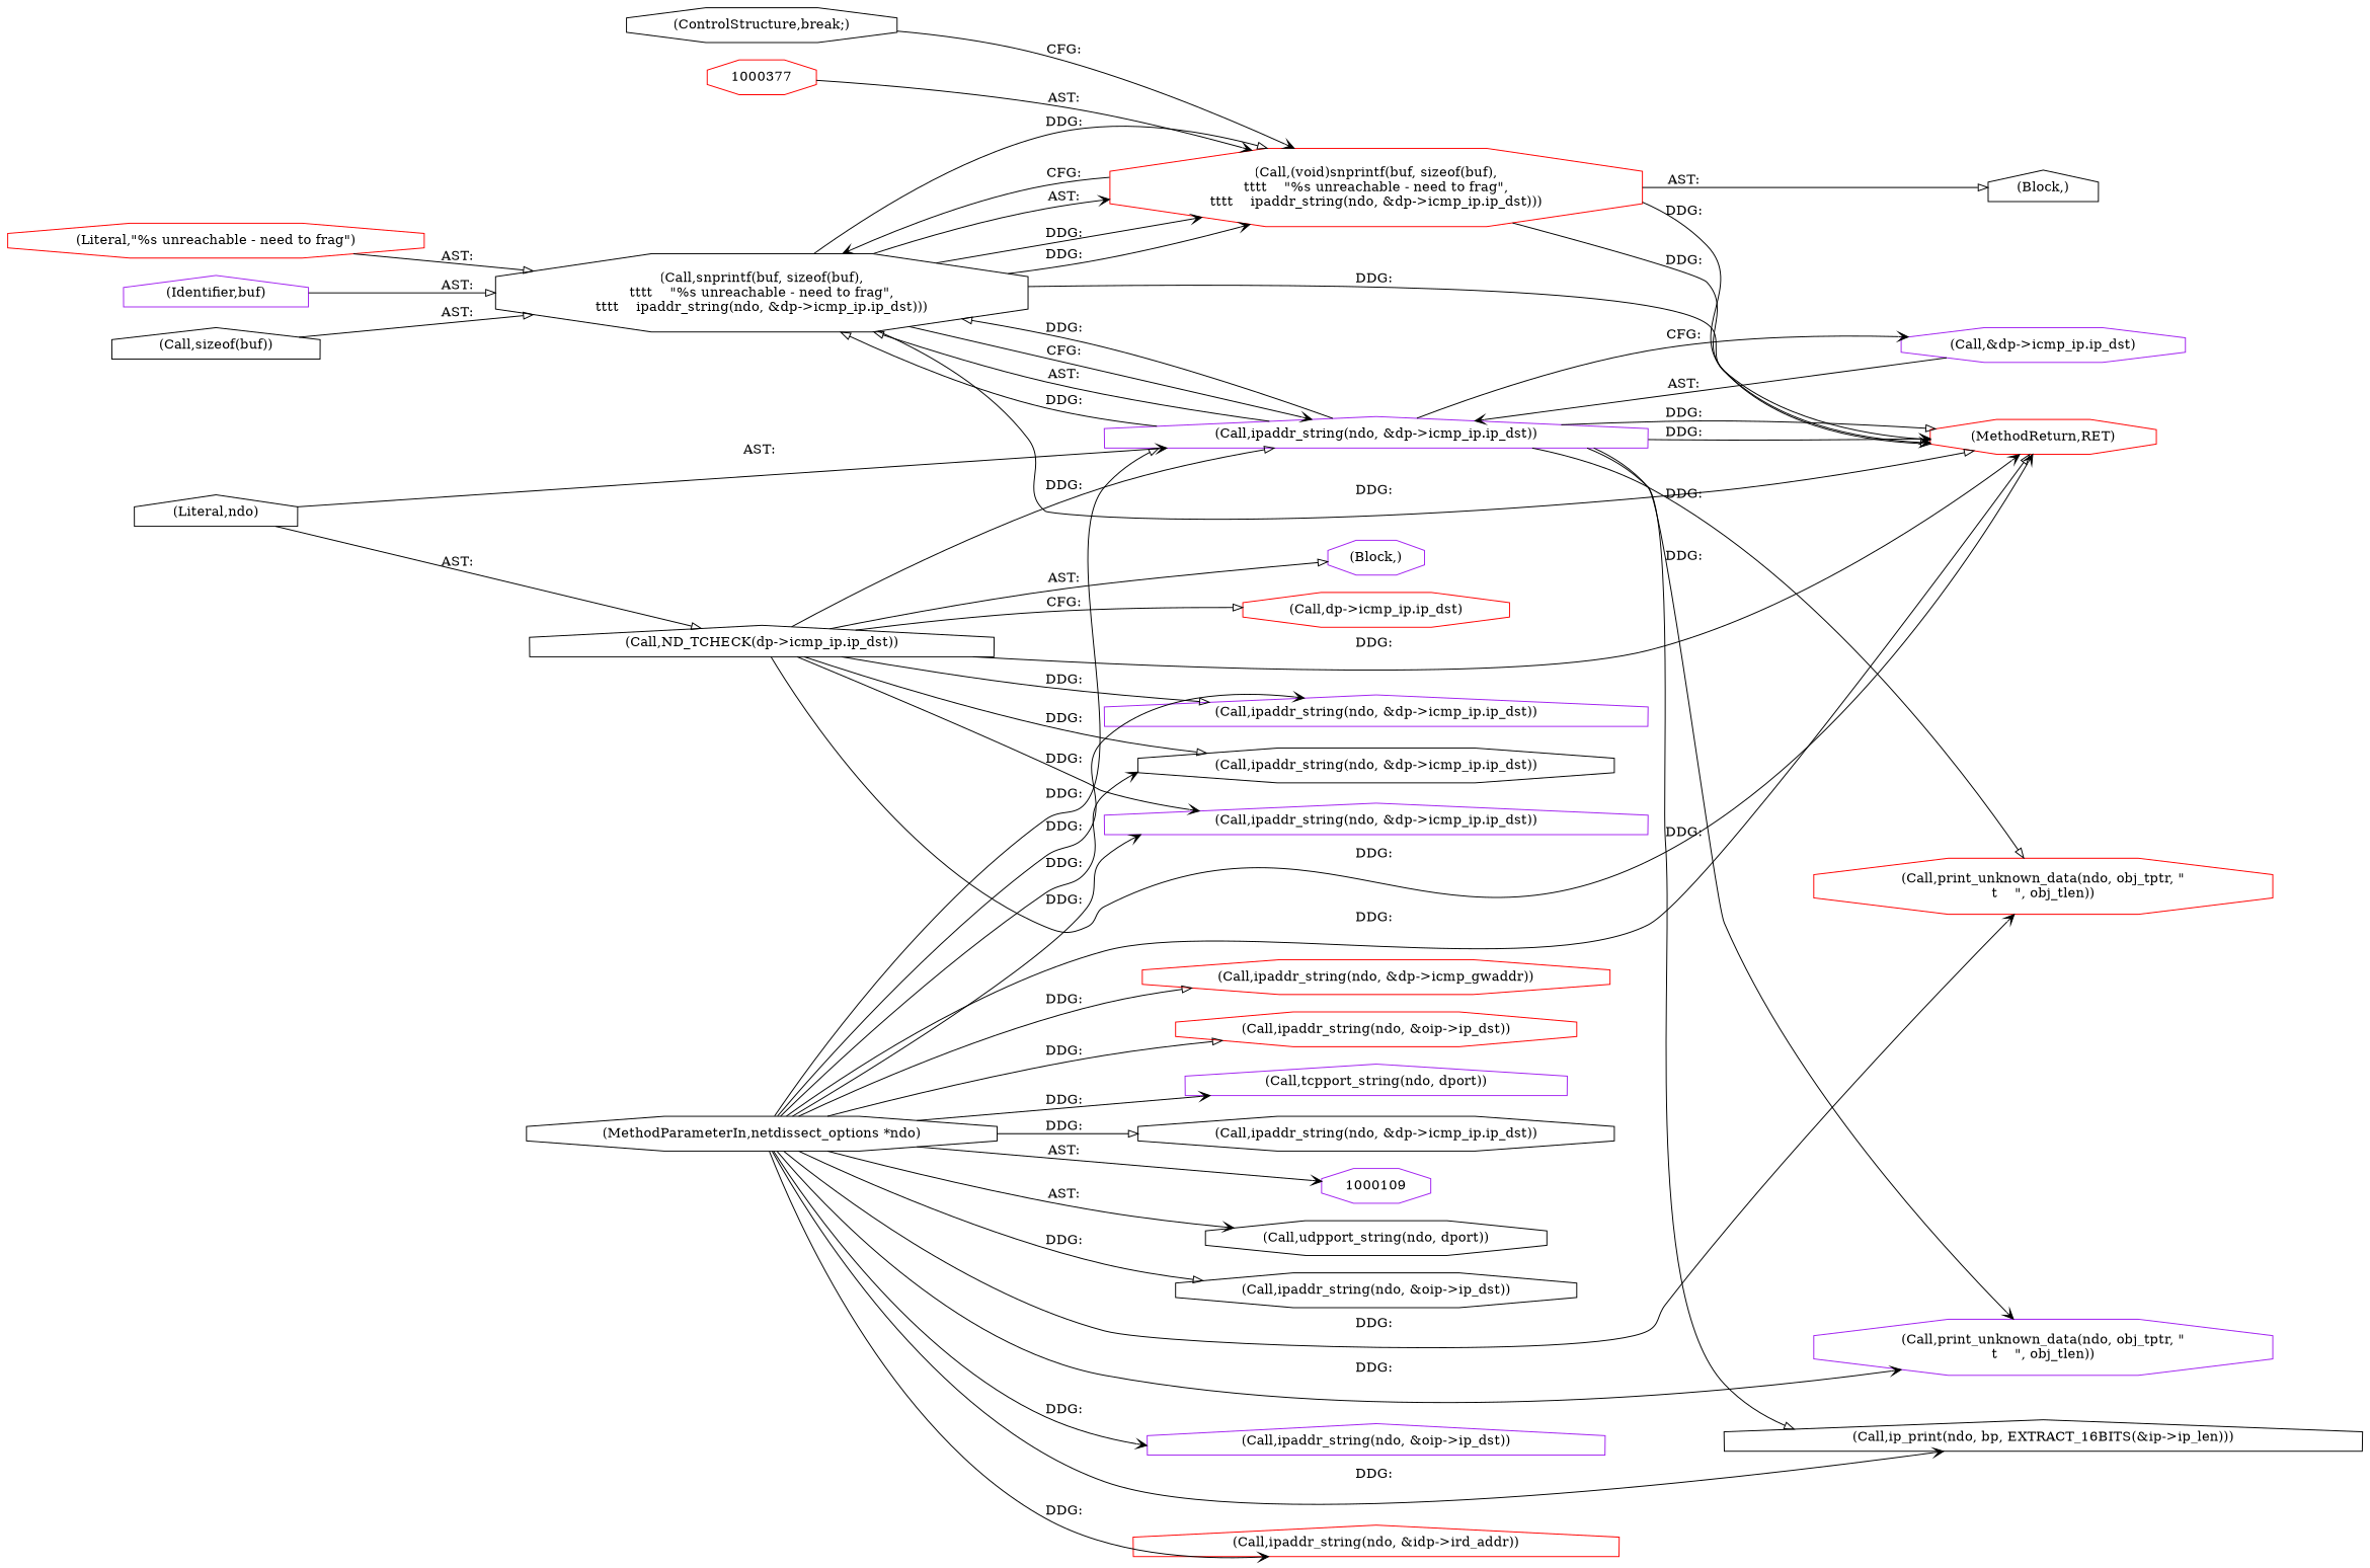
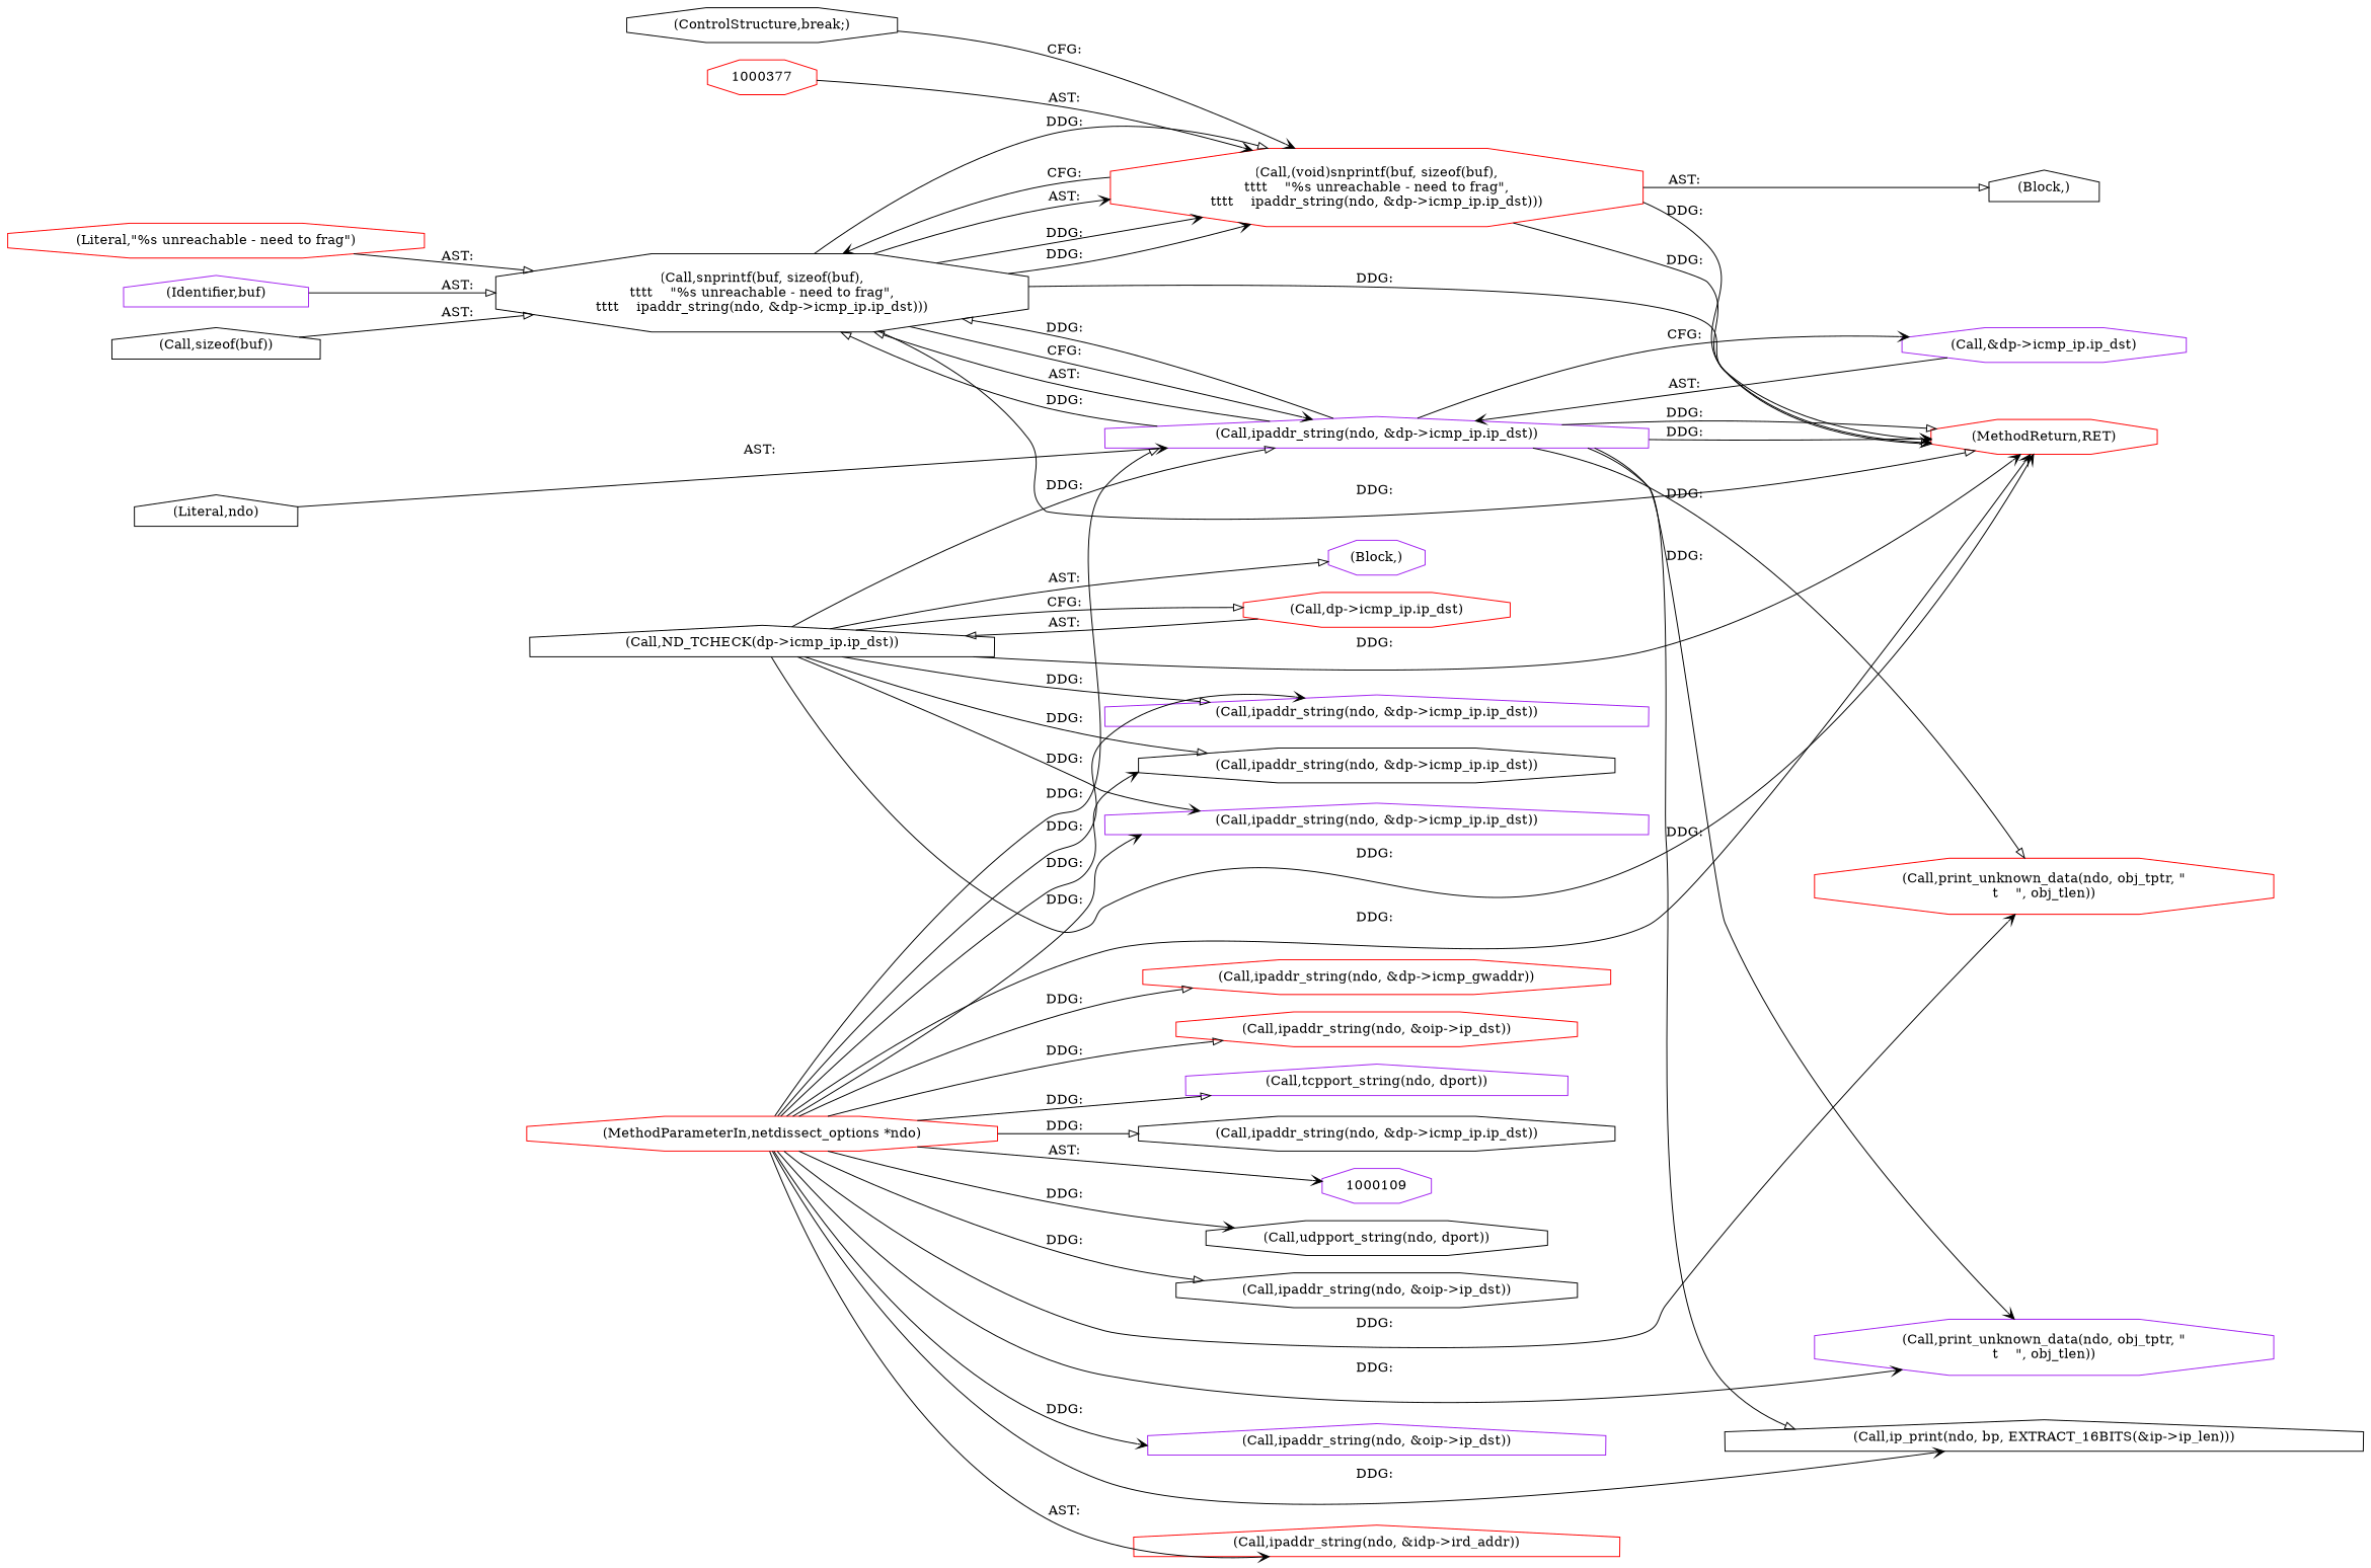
  digraph {
    rankdir=LR
    node [color=black shape=octagon]
    edge [arrowhead=vee]
    n1 [label="(Call,snprintf(buf, sizeof(buf),\n\t\t\t\t    \"%s unreachable - need to frag\",\n\t\t\t\t    ipaddr_string(ndo, &dp->icmp_ip.ip_dst)))"]
    n2 [color=purple label="(Call,ipaddr_string(ndo, &dp->icmp_ip.ip_dst))" shape=house]
    n3 [color=red label="(Call,(void)snprintf(buf, sizeof(buf),\n\t\t\t\t    \"%s unreachable - need to frag\",\n\t\t\t\t    ipaddr_string(ndo, &dp->icmp_ip.ip_dst)))"]
    n4 [color=red label="(MethodReturn,RET)"]
    n5 [color=purple label="(Call,&dp->icmp_ip.ip_dst)"]
    n6 [label="(Call,ip_print(ndo, bp, EXTRACT_16BITS(&ip->ip_len)))" shape=house]
    n7 [color=red label="(Call,print_unknown_data(ndo, obj_tptr, \"\n\t    \", obj_tlen))"]
    n8 [color=purple label="(Call,print_unknown_data(ndo, obj_tptr, \"\n\t    \", obj_tlen))"]
    n9 [label="(Block,)" shape=house]
-   n10 [label="(MethodParameterIn,netdissect_options *ndo)"]
+   n10 [color=red label="(MethodParameterIn,netdissect_options *ndo)"]
    n11 [label="(Call,ipaddr_string(ndo, &dp->icmp_ip.ip_dst))"]
    n12 [label="(Call,udpport_string(ndo, dport))"]
    n13 [label="(Call,ipaddr_string(ndo, &oip->ip_dst))"]
    n14 [color=purple label="(Call,ipaddr_string(ndo, &dp->icmp_ip.ip_dst))" shape=house]
    n15 [color=purple label="(Call,ipaddr_string(ndo, &oip->ip_dst))" shape=house]
    n16 [color=red label="(Call,ipaddr_string(ndo, &idp->ird_addr))" shape=house]
    n17 [color=red label="(Call,ipaddr_string(ndo, &dp->icmp_gwaddr))"]
    n18 [color=red label="(Call,ipaddr_string(ndo, &oip->ip_dst))"]
    n19 [color=purple label="(Call,tcpport_string(ndo, dport))" shape=house]
    n20 [color=purple label="(Call,ipaddr_string(ndo, &dp->icmp_ip.ip_dst))" shape=house]
    n21 [label="(Call,ipaddr_string(ndo, &dp->icmp_ip.ip_dst))"]
    1000109 [color=purple]
    n23 [label="(Call,ND_TCHECK(dp->icmp_ip.ip_dst))" shape=house]
    n24 [color=purple label="(Block,)"]
    n25 [color=red label="(Call,dp->icmp_ip.ip_dst)"]
    n26 [label="(Call,sizeof(buf))" shape=house]
    n27 [color=red label="(Literal,\"%s unreachable - need to frag\")"]
    n28 [label="(Literal,ndo)" shape=house]
    n29 [color=purple label="(Identifier,buf)" shape=house]
    n30 [label="(ControlStructure,break;)"]
    1000377 [color=red]
    n1 -> n2 [label="CFG: "]
    n1 -> n3 [label="AST: "]
    n1 -> n3 [label="DDG: "]
    n1 -> n3 [label="DDG: "]
    n1 -> n3 [arrowhead=onormal label="DDG: "]
    n1 -> n4 [arrowhead=onormal label="DDG: "]
    n1 -> n4 [label="DDG: "]
    n2 -> n1 [arrowhead=onormal label="AST: "]
    n2 -> n1 [arrowhead=onormal label="DDG: "]
    n2 -> n1 [arrowhead=onormal label="DDG: "]
    n2 -> n4 [arrowhead=onormal label="DDG: "]
    n2 -> n4 [label="DDG: "]
    n2 -> n5 [label="CFG: "]
    n2 -> n6 [arrowhead=onormal label="DDG: "]
    n2 -> n7 [arrowhead=onormal label="DDG: "]
    n2 -> n8 [label="DDG: "]
    n3 -> n1 [label="CFG: "]
    n3 -> n4 [arrowhead=onormal label="DDG: "]
    n3 -> n4 [label="DDG: "]
    n3 -> n9 [arrowhead=onormal label="AST: "]
    n5 -> n2 [label="AST: "]
    n10 -> n2 [arrowhead=onormal label="DDG: "]
-   n10 -> n4 [arrowhead=onormal label="DDG: "]
+   n10 -> n4 [label="DDG: "]
    n10 -> n6 [label="DDG: "]
    n10 -> n7 [label="DDG: "]
    n10 -> n8 [label="DDG: "]
    n10 -> n11 [label="DDG: "]
-   n10 -> n12 [label="AST: "]
+   n10 -> n12 [label="DDG: "]
    n10 -> n13 [arrowhead=onormal label="DDG: "]
    n10 -> n14 [label="DDG: "]
    n10 -> n15 [label="DDG: "]
-   n10 -> n16 [label="DDG: "]
+   n10 -> n16 [label="AST: "]
    n10 -> n17 [arrowhead=onormal label="DDG: "]
    n10 -> n18 [arrowhead=onormal label="DDG: "]
-   n10 -> n19 [label="DDG: "]
+   n10 -> n19 [arrowhead=onormal label="DDG: "]
    n10 -> n20 [label="DDG: "]
    n10 -> n21 [arrowhead=onormal label="DDG: "]
    n10 -> 1000109 [label="AST: "]
    n23 -> n2 [arrowhead=onormal label="DDG: "]
    n23 -> n4 [label="DDG: "]
    n23 -> n4 [label="DDG: "]
    n23 -> n11 [arrowhead=onormal label="DDG: "]
    n23 -> n14 [arrowhead=onormal label="DDG: "]
    n23 -> n20 [label="DDG: "]
    n23 -> n24 [arrowhead=onormal label="AST: "]
    n23 -> n25 [arrowhead=onormal label="CFG: "]
-   n28 -> n23 [arrowhead=onormal label="AST: "]
+   n25 -> n23 [arrowhead=onormal label="AST: "]
    n26 -> n1 [arrowhead=onormal label="AST: "]
    n27 -> n1 [arrowhead=onormal label="AST: "]
    n28 -> n2 [label="AST: "]
    n29 -> n1 [arrowhead=onormal label="AST: "]
    n30 -> n3 [label="CFG: "]
    1000377 -> n3 [label="AST: "]
  }
